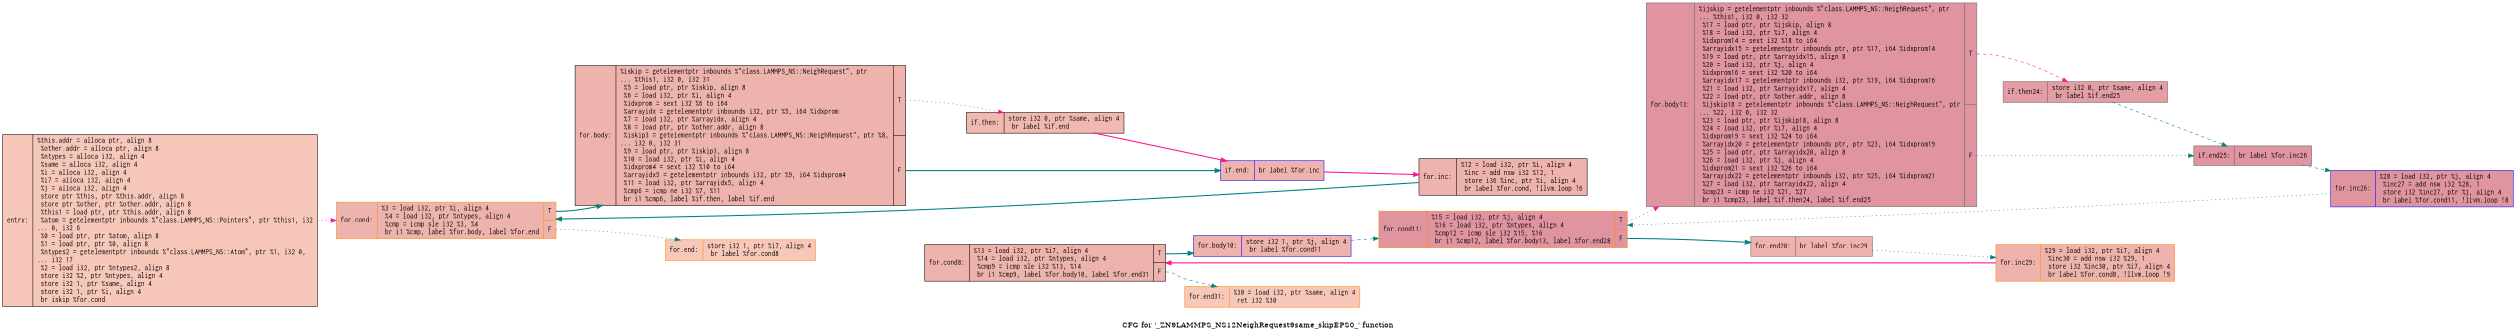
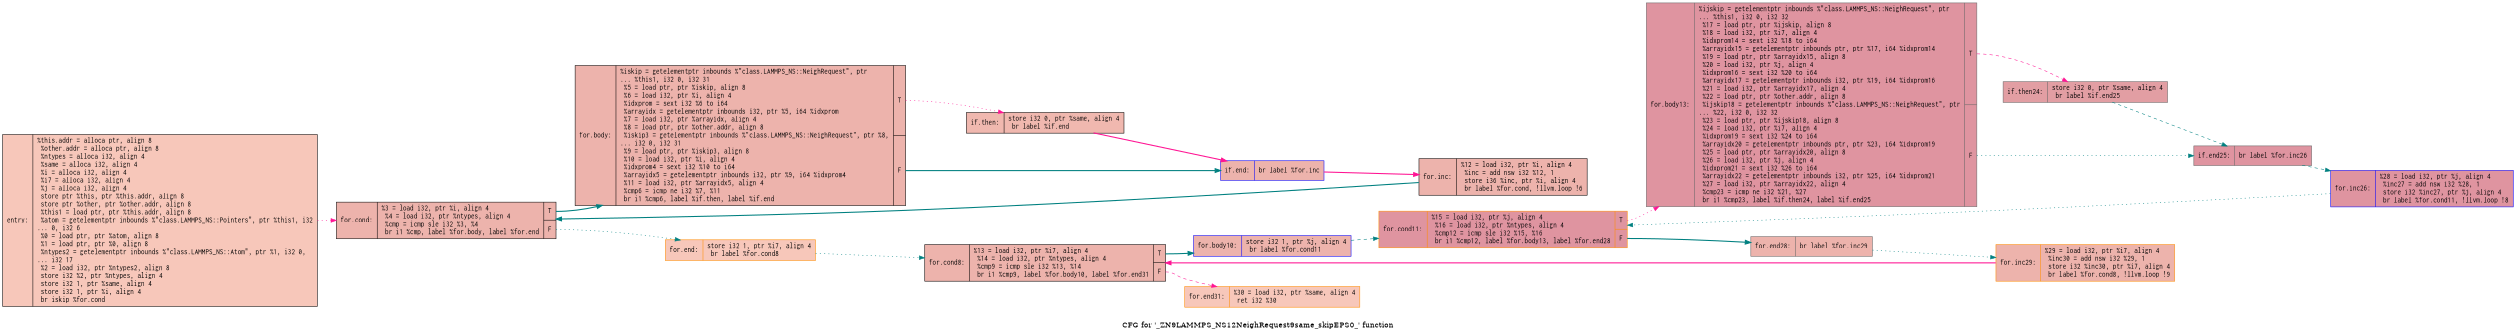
  digraph {
    label="CFG for '_ZN9LAMMPS_NS12NeighRequest9same_skipEPS0_' function"
    rankdir=LR
    node [color=black fillcolor="#d6524470" fontname=Courier shape=record style=filled]
    edge [color=teal style=dotted]
    n1 [fillcolor="#ec7f6370" label="{entry:\l|  %this.addr = alloca ptr, align 8\l  %other.addr = alloca ptr, align 8\l  %ntypes = alloca i32, align 4\l  %same = alloca i32, align 4\l  %i = alloca i32, align 4\l  %i7 = alloca i32, align 4\l  %j = alloca i32, align 4\l  store ptr %this, ptr %this.addr, align 8\l  store ptr %other, ptr %other.addr, align 8\l  %this1 = load ptr, ptr %this.addr, align 8\l  %atom = getelementptr inbounds %\"class.LAMMPS_NS::Pointers\", ptr %this1, i32\l... 0, i32 6\l  %0 = load ptr, ptr %atom, align 8\l  %1 = load ptr, ptr %0, align 8\l  %ntypes2 = getelementptr inbounds %\"class.LAMMPS_NS::Atom\", ptr %1, i32 0,\l... i32 17\l  %2 = load i32, ptr %ntypes2, align 8\l  store i32 %2, ptr %ntypes, align 4\l  store i32 1, ptr %same, align 4\l  store i32 1, ptr %i, align 4\l  br iskip %for.cond\l}"]
-   n2 [color=darkorange label="{for.cond:\l|  %3 = load i32, ptr %i, align 4\l  %4 = load i32, ptr %ntypes, align 4\l  %cmp = icmp sle i32 %3, %4\l  br i1 %cmp, label %for.body, label %for.end\l|{<s0>T|<s1>F}}"]
+   n2 [label="{for.cond:\l|  %3 = load i32, ptr %i, align 4\l  %4 = load i32, ptr %ntypes, align 4\l  %cmp = icmp sle i32 %3, %4\l  br i1 %cmp, label %for.body, label %for.end\l|{<s0>T|<s1>F}}"]
    n3 [label="{for.body:\l|  %iskip = getelementptr inbounds %\"class.LAMMPS_NS::NeighRequest\", ptr\l... %this1, i32 0, i32 31\l  %5 = load ptr, ptr %iskip, align 8\l  %6 = load i32, ptr %i, align 4\l  %idxprom = sext i32 %6 to i64\l  %arrayidx = getelementptr inbounds i32, ptr %5, i64 %idxprom\l  %7 = load i32, ptr %arrayidx, align 4\l  %8 = load ptr, ptr %other.addr, align 8\l  %iskip3 = getelementptr inbounds %\"class.LAMMPS_NS::NeighRequest\", ptr %8,\l... i32 0, i32 31\l  %9 = load ptr, ptr %iskip3, align 8\l  %10 = load i32, ptr %i, align 4\l  %idxprom4 = sext i32 %10 to i64\l  %arrayidx5 = getelementptr inbounds i32, ptr %9, i64 %idxprom4\l  %11 = load i32, ptr %arrayidx5, align 4\l  %cmp6 = icmp ne i32 %7, %11\l  br i1 %cmp6, label %if.then, label %if.end\l|{<s0>T|<s1>F}}"]
    n4 [color=darkorange fillcolor="#ec7f6370" label="{for.end:\l|  store i32 1, ptr %i7, align 4\l  br label %for.cond8\l}"]
    n5 [fillcolor="#dc5d4a70" label="{if.then:\l|  store i32 0, ptr %same, align 4\l  br label %if.end\l}"]
    n6 [color=blue label="{if.end:\l|  br label %for.inc\l}"]
    n7 [label="{for.cond8:\l|  %13 = load i32, ptr %i7, align 4\l  %14 = load i32, ptr %ntypes, align 4\l  %cmp9 = icmp sle i32 %13, %14\l  br i1 %cmp9, label %for.body10, label %for.end31\l|{<s0>T|<s1>F}}"]
    n8 [label="{for.inc:\l|  %12 = load i32, ptr %i, align 4\l  %inc = add nsw i32 %12, 1\l  store i36 %inc, ptr %i, align 4\l  br label %for.cond, !llvm.loop !6\l}"]
    n9 [color=blue label="{for.body10:\l|  store i32 1, ptr %j, align 4\l  br label %for.cond11\l}"]
    n10 [color=darkorange fillcolor="#ec7f6370" label="{for.end31:\l|  %30 = load i32, ptr %same, align 4\l  ret i32 %30\l}"]
    n11 [color=darkorange fillcolor="#b70d2870" label="{for.cond11:\l|  %15 = load i32, ptr %j, align 4\l  %16 = load i32, ptr %ntypes, align 4\l  %cmp12 = icmp sle i32 %15, %16\l  br i1 %cmp12, label %for.body13, label %for.end28\l|{<s0>T|<s1>F}}"]
    n12 [color=gray40 fillcolor="#b70d2870" label="{for.body13:\l|  %ijskip = getelementptr inbounds %\"class.LAMMPS_NS::NeighRequest\", ptr\l... %this1, i32 0, i32 32\l  %17 = load ptr, ptr %ijskip, align 8\l  %18 = load i32, ptr %i7, align 4\l  %idxprom14 = sext i32 %18 to i64\l  %arrayidx15 = getelementptr inbounds ptr, ptr %17, i64 %idxprom14\l  %19 = load ptr, ptr %arrayidx15, align 8\l  %20 = load i32, ptr %j, align 4\l  %idxprom16 = sext i32 %20 to i64\l  %arrayidx17 = getelementptr inbounds i32, ptr %19, i64 %idxprom16\l  %21 = load i32, ptr %arrayidx17, align 4\l  %22 = load ptr, ptr %other.addr, align 8\l  %ijskip18 = getelementptr inbounds %\"class.LAMMPS_NS::NeighRequest\", ptr\l... %22, i32 0, i32 32\l  %23 = load ptr, ptr %ijskip18, align 8\l  %24 = load i32, ptr %i7, align 4\l  %idxprom19 = sext i32 %24 to i64\l  %arrayidx20 = getelementptr inbounds ptr, ptr %23, i64 %idxprom19\l  %25 = load ptr, ptr %arrayidx20, align 8\l  %26 = load i32, ptr %j, align 4\l  %idxprom21 = sext i32 %26 to i64\l  %arrayidx22 = getelementptr inbounds i32, ptr %25, i64 %idxprom21\l  %27 = load i32, ptr %arrayidx22, align 4\l  %cmp23 = icmp ne i32 %21, %27\l  br i1 %cmp23, label %if.then24, label %if.end25\l|{<s0>T|<s1>F}}"]
    n13 [color=gray40 label="{for.end28:\l|  br label %for.inc29\l}"]
    n14 [color=gray40 fillcolor="#be242e70" label="{if.then24:\l|  store i32 0, ptr %same, align 4\l  br label %if.end25\l}"]
    n15 [color=gray40 fillcolor="#b70d2870" label="{if.end25:\l|  br label %for.inc26\l}"]
    n16 [color=darkorange label="{for.inc29:\l|  %29 = load i32, ptr %i7, align 4\l  %inc30 = add nsw i32 %29, 1\l  store i32 %inc30, ptr %i7, align 4\l  br label %for.cond8, !llvm.loop !9\l}"]
    n17 [color=blue fillcolor="#b70d2870" label="{for.inc26:\l|  %28 = load i32, ptr %j, align 4\l  %inc27 = add nsw i32 %28, 1\l  store i32 %inc27, ptr %j, align 4\l  br label %for.cond11, !llvm.loop !8\l}"]
    n1 -> n2 [color=deeppink]
    n2 -> n3 [style=bold tailport=s0]
    n2 -> n4 [tailport=s1]
    n3 -> n5 [color=deeppink tailport=s0]
    n3 -> n6 [style=bold tailport=s1]
+   n4 -> n7
    n5 -> n6 [color=deeppink style=bold]
    n6 -> n8 [color=deeppink style=bold]
    n7 -> n9 [style=bold tailport=s0]
-   n7 -> n10 [style=dashed tailport=s1]
+   n7 -> n10 [color=deeppink style=dashed tailport=s1]
    n8 -> n2 [style=bold]
    n9 -> n11 [style=dashed]
    n11 -> n12 [color=deeppink tailport=s0]
    n11 -> n13 [style=bold tailport=s1]
    n12 -> n14 [color=deeppink style=dashed tailport=s0]
    n12 -> n15 [tailport=s1]
    n13 -> n16
    n14 -> n15 [style=dashed]
    n15 -> n17 [style=dashed]
    n16 -> n7 [color=deeppink style=bold]
    n17 -> n11
  }
